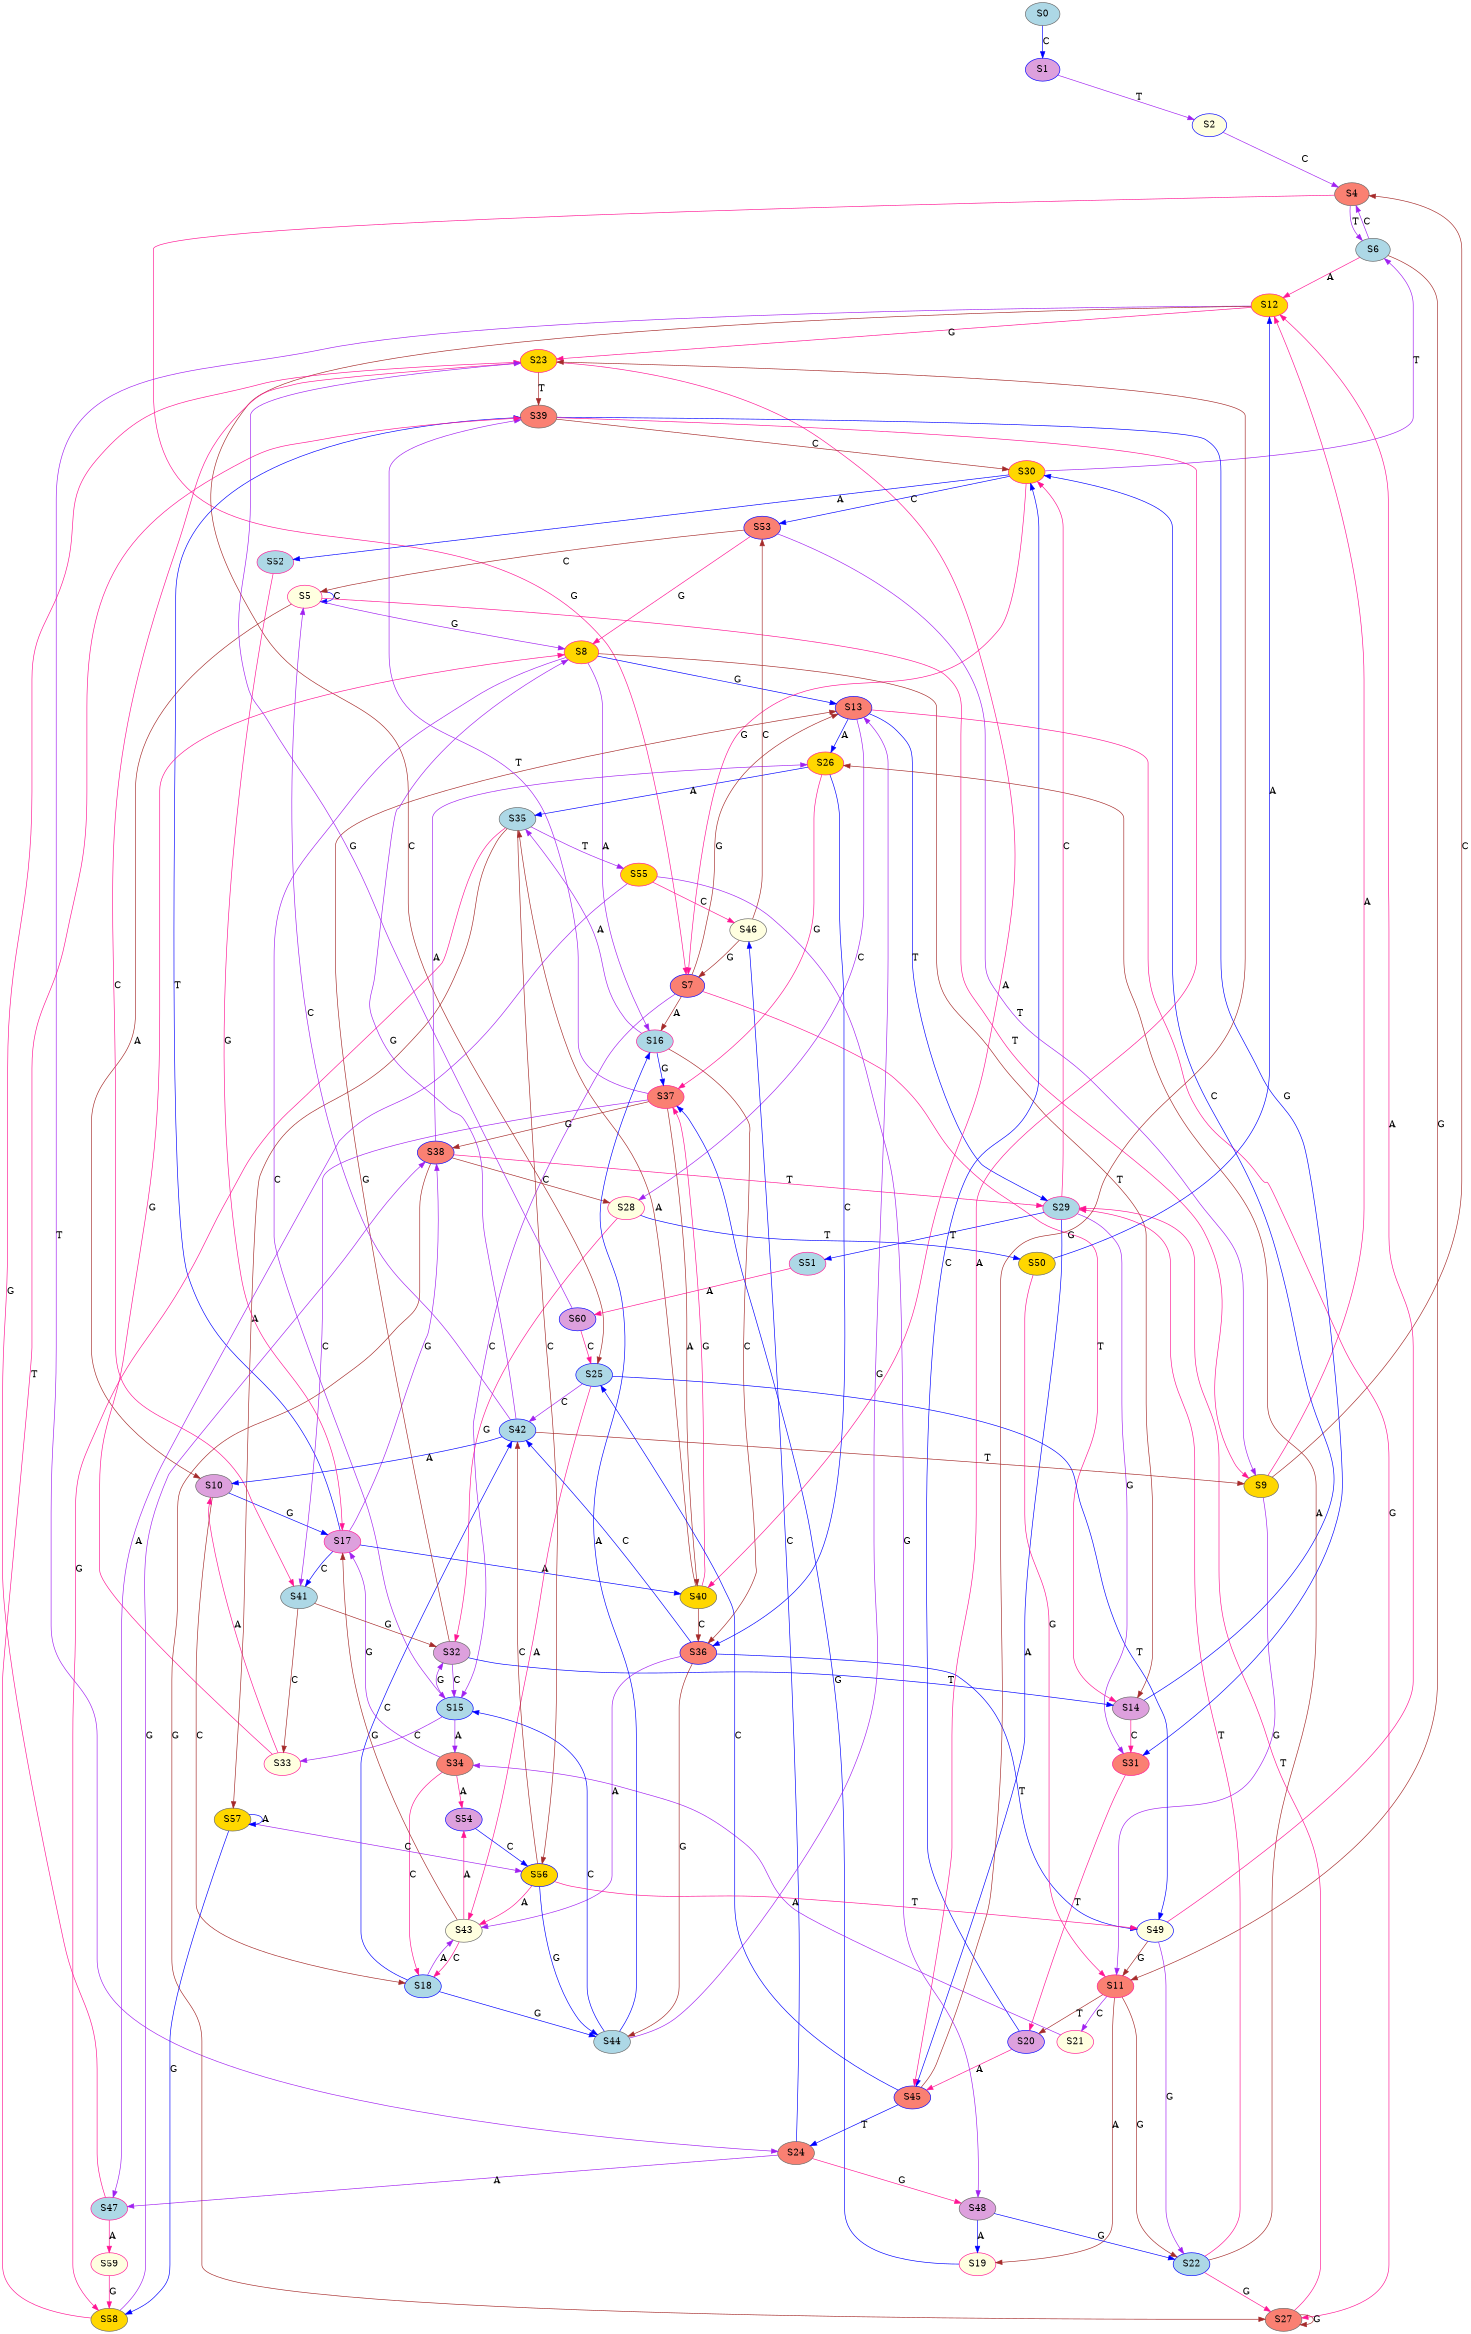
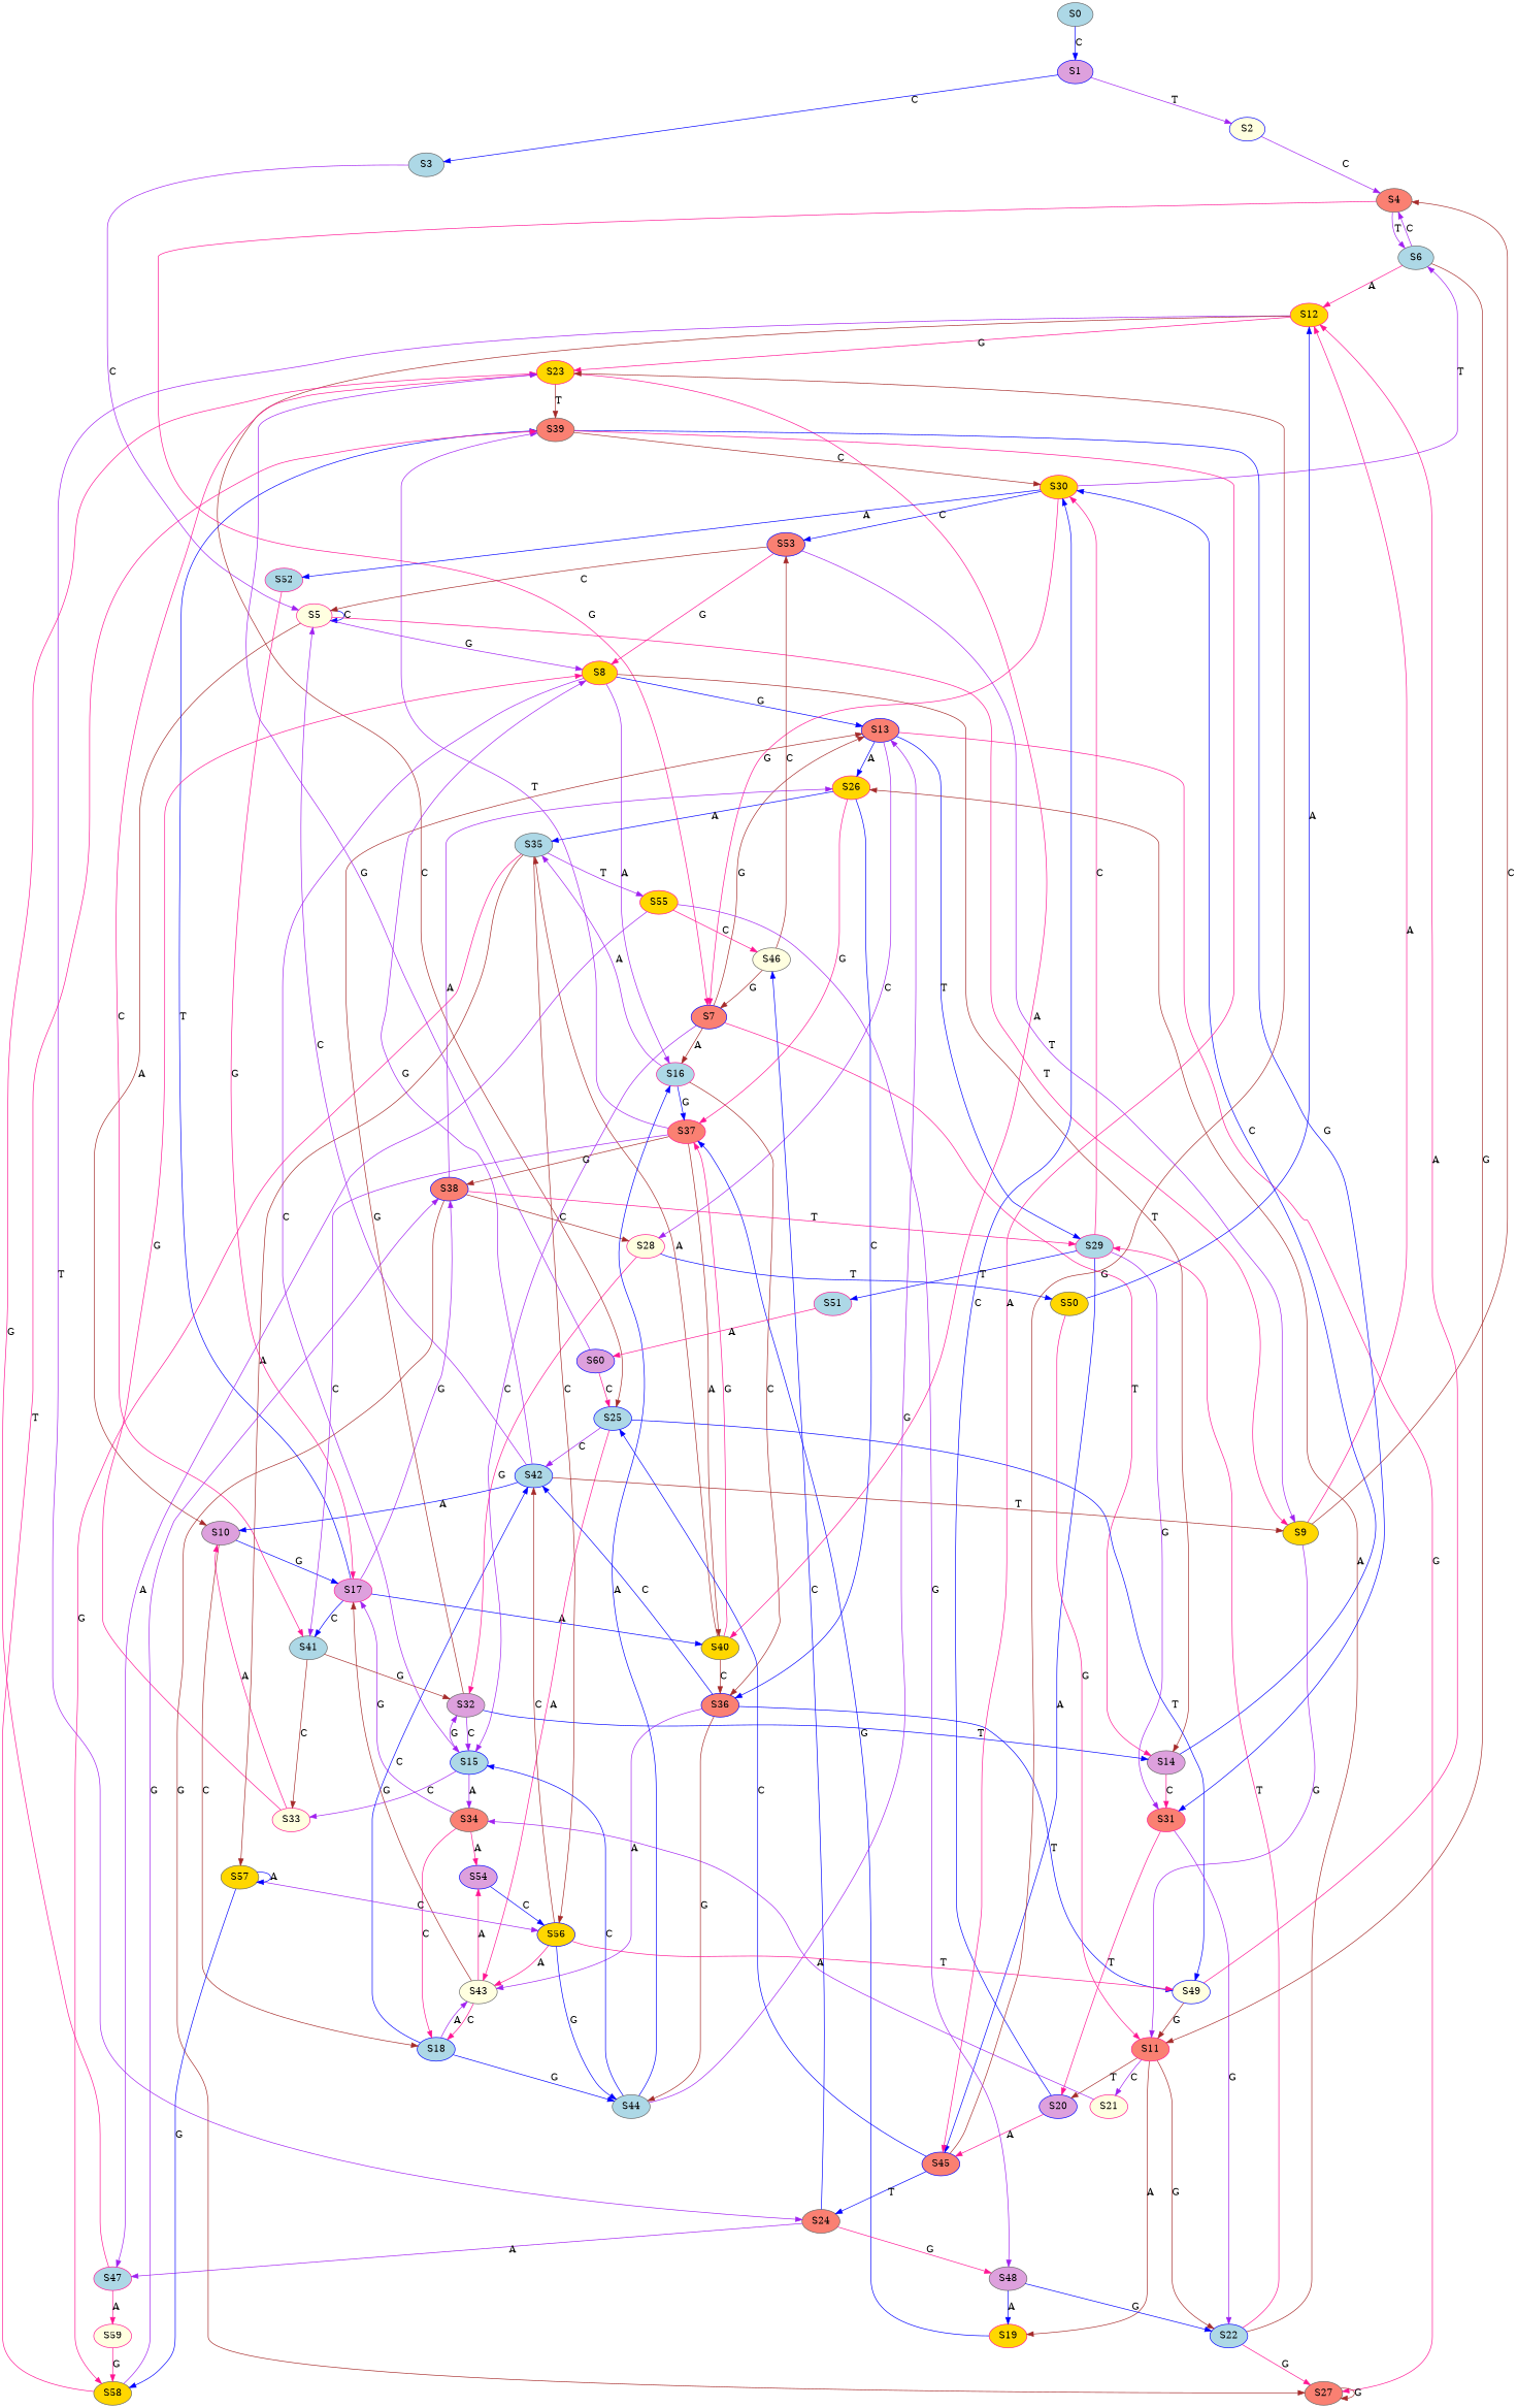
  strict digraph {
    fontname="DejaVu Serif"
    node [color=gray40 fillcolor=lightblue fontname="DejaVu Serif" style=filled]
    edge [color=deeppink fontname="DejaVu Serif"]
    S1 [color=blue fillcolor=plum]
    S0
    S2 [color=blue fillcolor=lightyellow]
+   S3
    S4 [fillcolor=salmon]
    S5 [color=deeppink fillcolor=lightyellow]
    S6
    S7 [color=blue fillcolor=salmon]
    S8 [color=deeppink fillcolor=gold]
    S9 [fillcolor=gold]
    S10 [fillcolor=plum]
    S11 [color=deeppink fillcolor=salmon]
    S12 [color=deeppink fillcolor=gold]
    S13 [color=blue fillcolor=salmon]
    S14 [fillcolor=plum]
    S15 [color=blue]
    S16 [color=deeppink]
    S17 [color=deeppink fillcolor=plum]
    S18 [color=blue]
-   S19 [color=deeppink fillcolor=lightyellow]
+   S19 [color=deeppink fillcolor=gold]
    S20 [color=blue fillcolor=plum]
    S21 [color=deeppink fillcolor=lightyellow]
    S22 [color=blue]
    S23 [color=deeppink fillcolor=gold]
    S24 [fillcolor=salmon]
    S25 [color=blue]
    S26 [color=deeppink fillcolor=gold]
    S27 [fillcolor=salmon]
    S28 [color=deeppink fillcolor=lightyellow]
    S29 [color=deeppink]
    S30 [color=deeppink fillcolor=gold]
    S31 [color=deeppink fillcolor=salmon]
    S32 [fillcolor=plum]
    S33 [color=deeppink fillcolor=lightyellow]
    S34 [fillcolor=salmon]
    S35
    S36 [color=blue fillcolor=salmon]
    S37 [color=deeppink fillcolor=salmon]
    S38 [color=blue fillcolor=salmon]
    S39 [fillcolor=salmon]
    S40 [fillcolor=gold]
    S41
    S42 [color=blue]
    S43 [fillcolor=lightyellow]
    S44
    S45 [color=blue fillcolor=salmon]
    S46 [fillcolor=lightyellow]
    S47 [color=deeppink]
    S48 [fillcolor=plum]
    S49 [color=blue fillcolor=lightyellow]
    S50 [fillcolor=gold]
    S51 [color=deeppink]
    S52 [color=deeppink]
    S53 [color=blue fillcolor=salmon]
    S54 [color=blue fillcolor=plum]
    S55 [color=deeppink fillcolor=gold]
    S56 [color=blue fillcolor=gold]
    S57 [fillcolor=gold]
    S58 [fillcolor=gold]
    S59 [color=deeppink fillcolor=lightyellow]
    S60 [color=blue fillcolor=plum]
    S1 -> S2 [color=purple label=T]
+   S1 -> S3 [color=blue label=C]
    S0 -> S1 [color=blue label=C]
    S2 -> S4 [color=purple label=C]
+   S3 -> S5 [color=purple label=C]
    S4 -> S6 [color=purple label=T]
    S4 -> S7 [label=G]
    S5 -> S5 [color=blue label=C]
    S5 -> S8 [color=purple label=G]
    S5 -> S9 [label=T]
    S5 -> S10 [color=brown label=A]
    S6 -> S4 [color=purple label=C]
    S6 -> S11 [color=brown label=G]
    S6 -> S12 [label=A]
    S7 -> S13 [color=brown label=G]
    S7 -> S14 [label=T]
    S7 -> S15 [color=purple label=C]
    S7 -> S16 [color=brown label=A]
    S8 -> S13 [color=blue label=G]
    S8 -> S14 [color=brown label=T]
    S8 -> S15 [color=purple label=C]
    S8 -> S16 [color=purple label=A]
    S9 -> S4 [color=brown label=C]
    S9 -> S11 [color=purple label=G]
    S9 -> S12 [label=A]
    S10 -> S17 [color=blue label=G]
    S10 -> S18 [color=brown label=C]
    S11 -> S19 [color=brown label=A]
    S11 -> S20 [color=brown label=T]
    S11 -> S21 [color=purple label=C]
    S11 -> S22 [color=brown label=G]
    S12 -> S23 [label=G]
    S12 -> S24 [color=purple label=T]
    S12 -> S25 [color=brown label=C]
    S13 -> S26 [color=blue label=A]
    S13 -> S27 [label=G]
    S13 -> S28 [color=purple label=C]
    S13 -> S29 [color=blue label=T]
    S14 -> S30 [color=blue label=C]
    S14 -> S31 [label=C]
    S15 -> S32 [color=purple label=G]
    S15 -> S33 [color=purple label=C]
    S15 -> S34 [color=purple label=A]
    S16 -> S35 [color=purple label=A]
    S16 -> S36 [color=brown label=C]
    S16 -> S37 [color=blue label=G]
    S17 -> S38 [color=purple label=G]
    S17 -> S39 [color=blue label=T]
    S17 -> S40 [color=blue label=A]
    S17 -> S41 [color=blue label=C]
    S18 -> S42 [color=blue label=C]
    S18 -> S43 [color=purple label=A]
    S18 -> S44 [color=blue label=G]
    S19 -> S37 [color=blue label=G]
    S20 -> S30 [color=blue label=C]
    S20 -> S45 [label=A]
    S21 -> S34 [color=purple label=A]
    S22 -> S26 [color=brown label=A]
    S22 -> S27 [label=G]
    S22 -> S29 [label=T]
    S23 -> S39 [color=brown label=T]
    S23 -> S40 [label=A]
    S23 -> S41 [label=C]
    S24 -> S46 [color=blue label=C]
    S24 -> S47 [color=purple label=A]
    S24 -> S48 [label=G]
    S25 -> S42 [color=purple label=C]
    S25 -> S43 [label=A]
    S25 -> S49 [color=blue label=T]
    S26 -> S35 [color=blue label=A]
    S26 -> S36 [color=blue label=C]
    S26 -> S37 [label=G]
    S27 -> S27 [color=brown label=G]
-   S27 -> S29 [label=T]
    S28 -> S32 [label=G]
    S28 -> S50 [color=blue label=T]
    S29 -> S30 [label=C]
    S29 -> S31 [color=purple label=G]
    S29 -> S45 [color=blue label=A]
    S29 -> S51 [color=blue label=T]
    S30 -> S6 [color=purple label=T]
    S30 -> S7 [label=G]
    S30 -> S52 [color=blue label=A]
    S30 -> S53 [color=blue label=C]
    S31 -> S20 [label=T]
-   S49 -> S22 [color=purple label=G]
+   S31 -> S22 [color=purple label=G]
    S32 -> S13 [color=brown label=G]
    S32 -> S14 [color=blue label=T]
    S32 -> S15 [color=purple label=C]
    S33 -> S8 [label=G]
    S33 -> S10 [label=A]
    S34 -> S17 [color=purple label=G]
    S34 -> S18 [label=C]
    S34 -> S54 [label=A]
    S35 -> S55 [color=purple label=T]
    S35 -> S56 [color=brown label=C]
    S35 -> S57 [color=brown label=A]
    S35 -> S58 [label=G]
    S36 -> S42 [color=blue label=C]
    S36 -> S43 [color=purple label=A]
    S36 -> S44 [color=brown label=G]
    S36 -> S49 [color=blue label=T]
    S37 -> S38 [color=brown label=G]
    S37 -> S39 [color=purple label=T]
    S37 -> S40 [color=brown label=A]
    S37 -> S41 [color=purple label=C]
    S38 -> S26 [color=purple label=A]
    S38 -> S27 [color=brown label=G]
    S38 -> S28 [color=brown label=C]
    S38 -> S29 [label=T]
    S39 -> S30 [color=brown label=C]
    S39 -> S31 [color=blue label=G]
    S39 -> S45 [label=A]
    S40 -> S35 [color=brown label=A]
    S40 -> S36 [color=brown label=C]
    S40 -> S37 [label=G]
    S41 -> S32 [color=brown label=G]
    S41 -> S33 [color=brown label=C]
    S42 -> S5 [color=purple label=C]
    S42 -> S8 [color=purple label=G]
    S42 -> S9 [color=brown label=T]
    S42 -> S10 [color=blue label=A]
    S43 -> S17 [color=brown label=G]
    S43 -> S18 [label=C]
    S43 -> S54 [label=A]
    S44 -> S13 [color=purple label=G]
    S44 -> S15 [color=blue label=C]
    S44 -> S16 [color=blue label=A]
    S45 -> S23 [color=brown label=G]
    S45 -> S24 [color=blue label=T]
    S45 -> S25 [color=blue label=C]
    S46 -> S7 [color=brown label=G]
    S46 -> S53 [color=brown label=C]
    S47 -> S23 [label=G]
    S47 -> S59 [label=A]
    S48 -> S19 [color=blue label=A]
    S48 -> S22 [color=blue label=G]
    S49 -> S11 [color=brown label=G]
    S49 -> S12 [label=A]
    S50 -> S11 [label=G]
    S50 -> S12 [color=blue label=A]
    S51 -> S60 [label=A]
    S52 -> S17 [label=G]
    S53 -> S5 [color=brown label=C]
    S53 -> S8 [label=G]
    S53 -> S9 [color=purple label=T]
    S54 -> S56 [color=blue label=C]
    S55 -> S46 [label=C]
    S55 -> S47 [color=purple label=A]
    S55 -> S48 [color=purple label=G]
    S56 -> S42 [color=brown label=C]
    S56 -> S43 [label=A]
    S56 -> S44 [color=blue label=G]
    S56 -> S49 [label=T]
    S57 -> S56 [color=purple label=C]
    S57 -> S57 [color=blue label=A]
    S57 -> S58 [color=blue label=G]
    S58 -> S38 [color=purple label=G]
    S58 -> S39 [label=T]
    S59 -> S58 [label=G]
    S60 -> S23 [color=purple label=G]
    S60 -> S25 [label=C]
  }
